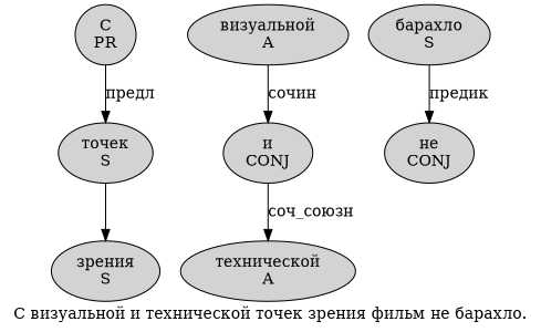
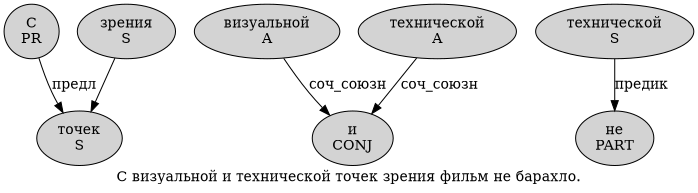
  digraph {
    label="С визуальной и технической точек зрения фильм не барахло."
    node [fillcolor=lightgray penwidth=1 shape=ellipse style=filled]
    n1 [label="С\nPR"]
    n2 [label="точек\nS"]
    n3 [label="зрения\nS"]
    n4 [label="визуальной\nA"]
    n5 [label="и\nCONJ"]
    n6 [label="технической\nA"]
-   n7 [label="не\nCONJ"]
-   n8 [label="барахло\nS"]
+   n7 [label="не\nPART"]
+   n8 [label="технической\nS"]
    n1 -> n2 [label="предл"]
-   n2 -> n3
-   n4 -> n5 [label="сочин"]
-   n5 -> n6 [label="соч_союзн"]
+   n3 -> n2
+   n4 -> n5 [label="соч_союзн"]
+   n6 -> n5 [label="соч_союзн"]
    n8 -> n7 [label="предик"]
  }
